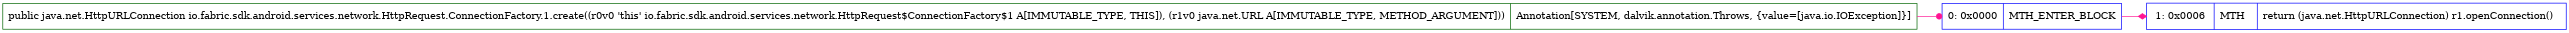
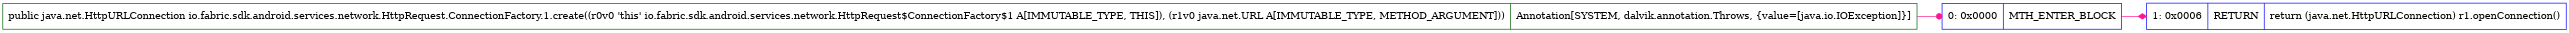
  digraph {
    rankdir=LR
    node [shape=record color=blue]
    edge [color=deeppink]
    n1 [label="{0\:\ 0x0000|MTH_ENTER_BLOCK\l}"]
-   n2 [label="{1\:\ 0x0006|MTH\l|return (java.net.HttpURLConnection) r1.openConnection()\l}"]
+   n2 [label="{1\:\ 0x0006|RETURN\l|return (java.net.HttpURLConnection) r1.openConnection()\l}"]
    n3 [label="{public java.net.HttpURLConnection io.fabric.sdk.android.services.network.HttpRequest.ConnectionFactory.1.create((r0v0 'this' io.fabric.sdk.android.services.network.HttpRequest$ConnectionFactory$1 A[IMMUTABLE_TYPE, THIS]), (r1v0 java.net.URL A[IMMUTABLE_TYPE, METHOD_ARGUMENT]))  | Annotation[SYSTEM, dalvik.annotation.Throws, \{value=[java.io.IOException]\}]\l}" color=darkgreen]
    n1 -> n2 [arrowhead=diamond]
    n3 -> n1 [arrowhead=dot]
  }
